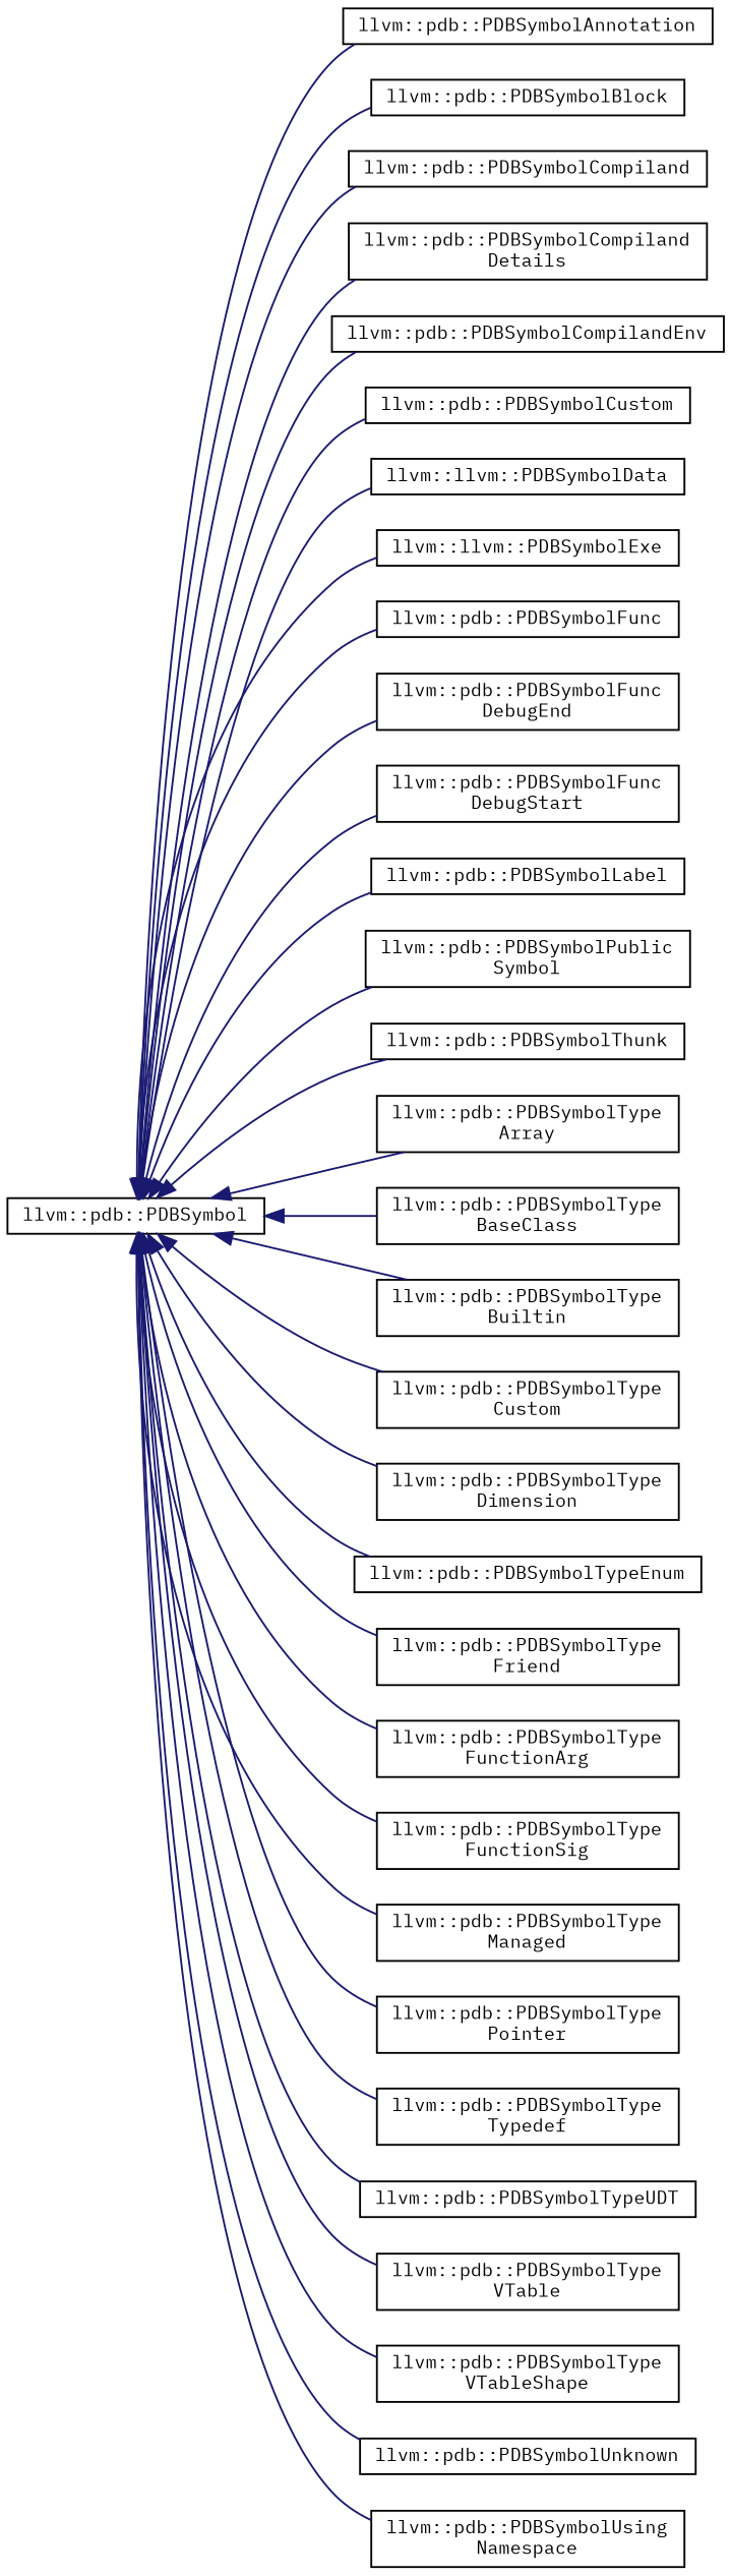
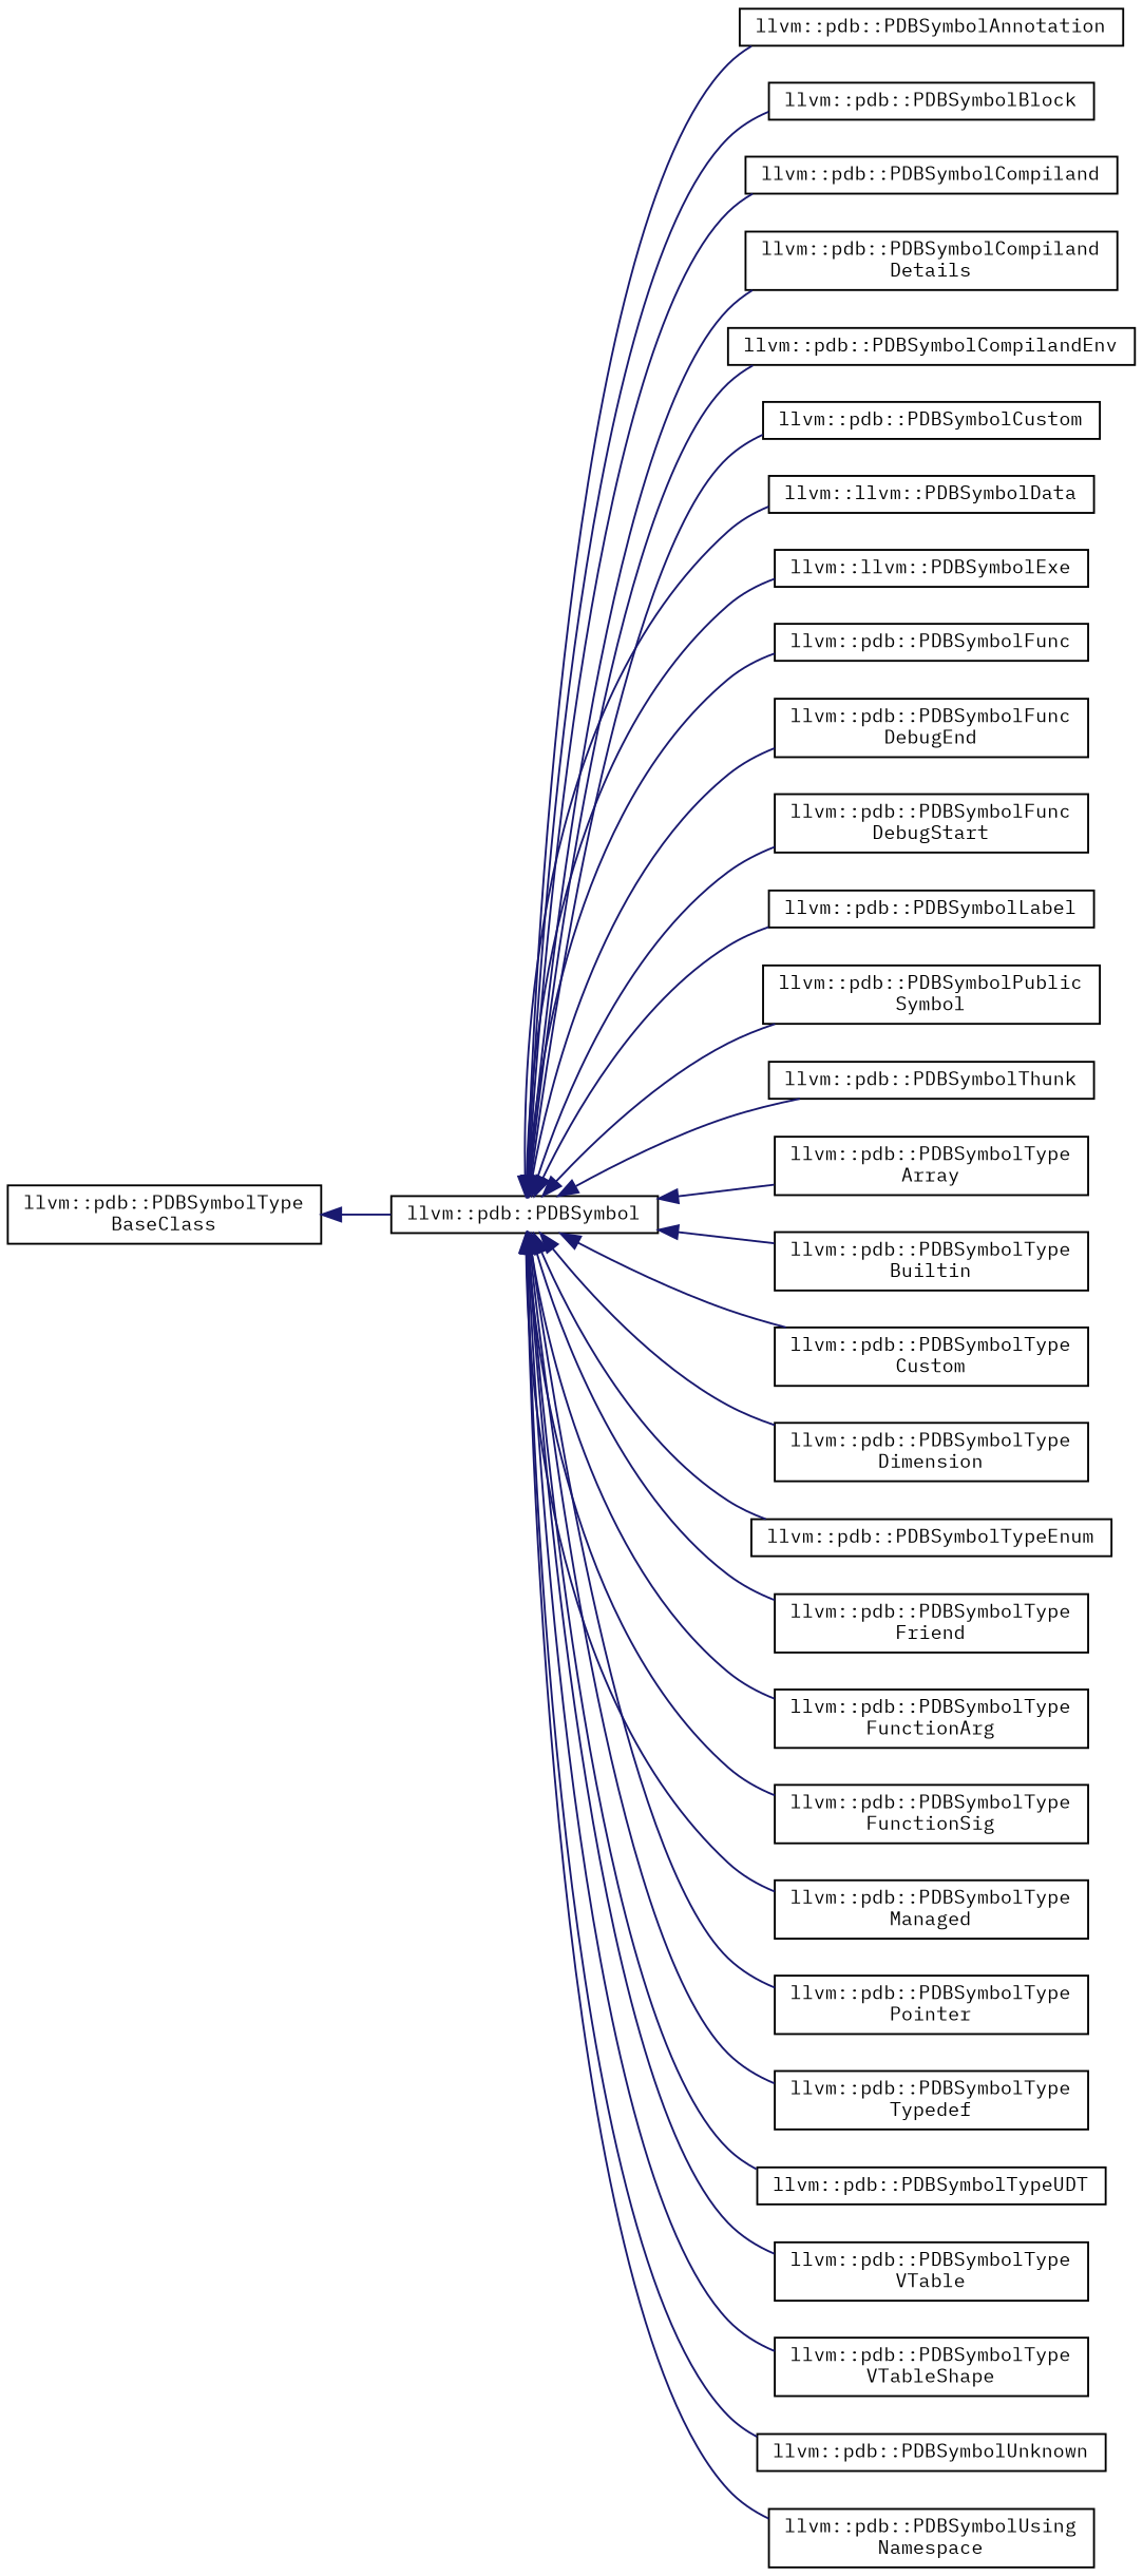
  digraph {
    fontname="IBM Plex Mono"
    rankdir=LR
    node [color=black fontname="IBM Plex Mono" fontsize=10 shape=record]
    edge [color=midnightblue dir=back fontname="IBM Plex Mono" fontsize=10 labelfontname=Helvetica labelfontsize=10 style=solid]
    n1 [height=0.2 label="llvm::pdb::PDBSymbol" width=0.4]
    n2 [height=0.2 label="llvm::pdb::PDBSymbolAnnotation" width=0.4]
    n3 [height=0.2 label="llvm::pdb::PDBSymbolBlock" width=0.4]
    n4 [height=0.2 label="llvm::pdb::PDBSymbolCompiland" width=0.4]
    n5 [height=0.2 label="llvm::pdb::PDBSymbolCompiland\lDetails" width=0.4]
    n6 [height=0.2 label="llvm::pdb::PDBSymbolCompilandEnv" width=0.4]
    n7 [height=0.2 label="llvm::pdb::PDBSymbolCustom" width=0.4]
    n8 [height=0.2 label="llvm::llvm::PDBSymbolData" width=0.4]
    n9 [height=0.2 label="llvm::llvm::PDBSymbolExe" width=0.4]
    n10 [height=0.2 label="llvm::pdb::PDBSymbolFunc" width=0.4]
    n11 [height=0.2 label="llvm::pdb::PDBSymbolFunc\lDebugEnd" width=0.4]
    n12 [height=0.2 label="llvm::pdb::PDBSymbolFunc\lDebugStart" width=0.4]
    n13 [height=0.2 label="llvm::pdb::PDBSymbolLabel" width=0.4]
    n14 [height=0.2 label="llvm::pdb::PDBSymbolPublic\lSymbol" width=0.4]
    n15 [height=0.2 label="llvm::pdb::PDBSymbolThunk" width=0.4]
    n16 [height=0.2 label="llvm::pdb::PDBSymbolType\lArray" width=0.4]
    n17 [height=0.2 label="llvm::pdb::PDBSymbolType\lBaseClass" width=0.4]
    n18 [height=0.2 label="llvm::pdb::PDBSymbolType\lBuiltin" width=0.4]
    n19 [height=0.2 label="llvm::pdb::PDBSymbolType\lCustom" width=0.4]
    n20 [height=0.2 label="llvm::pdb::PDBSymbolType\lDimension" width=0.4]
    n21 [height=0.2 label="llvm::pdb::PDBSymbolTypeEnum" width=0.4]
    n22 [height=0.2 label="llvm::pdb::PDBSymbolType\lFriend" width=0.4]
    n23 [height=0.2 label="llvm::pdb::PDBSymbolType\lFunctionArg" width=0.4]
    n24 [height=0.2 label="llvm::pdb::PDBSymbolType\lFunctionSig" width=0.4]
    n25 [height=0.2 label="llvm::pdb::PDBSymbolType\lManaged" width=0.4]
    n26 [height=0.2 label="llvm::pdb::PDBSymbolType\lPointer" width=0.4]
    n27 [height=0.2 label="llvm::pdb::PDBSymbolType\lTypedef" width=0.4]
    n28 [height=0.2 label="llvm::pdb::PDBSymbolTypeUDT" width=0.4]
    n29 [height=0.2 label="llvm::pdb::PDBSymbolType\lVTable" width=0.4]
    n30 [height=0.2 label="llvm::pdb::PDBSymbolType\lVTableShape" width=0.4]
    n31 [height=0.2 label="llvm::pdb::PDBSymbolUnknown" width=0.4]
    n32 [height=0.2 label="llvm::pdb::PDBSymbolUsing\lNamespace" width=0.4]
    n1 -> n2
    n1 -> n3
    n1 -> n4
    n1 -> n5
    n1 -> n6
    n1 -> n7
    n1 -> n8
    n1 -> n9
    n1 -> n10
    n1 -> n11
    n1 -> n12
    n1 -> n13
    n1 -> n14
    n1 -> n15
    n1 -> n16
-   n1 -> n17
+   n17 -> n1
    n1 -> n18
    n1 -> n19
    n1 -> n20
    n1 -> n21
    n1 -> n22
    n1 -> n23
    n1 -> n24
    n1 -> n25
    n1 -> n26
    n1 -> n27
    n1 -> n28
    n1 -> n29
    n1 -> n30
    n1 -> n31
    n1 -> n32
  }
